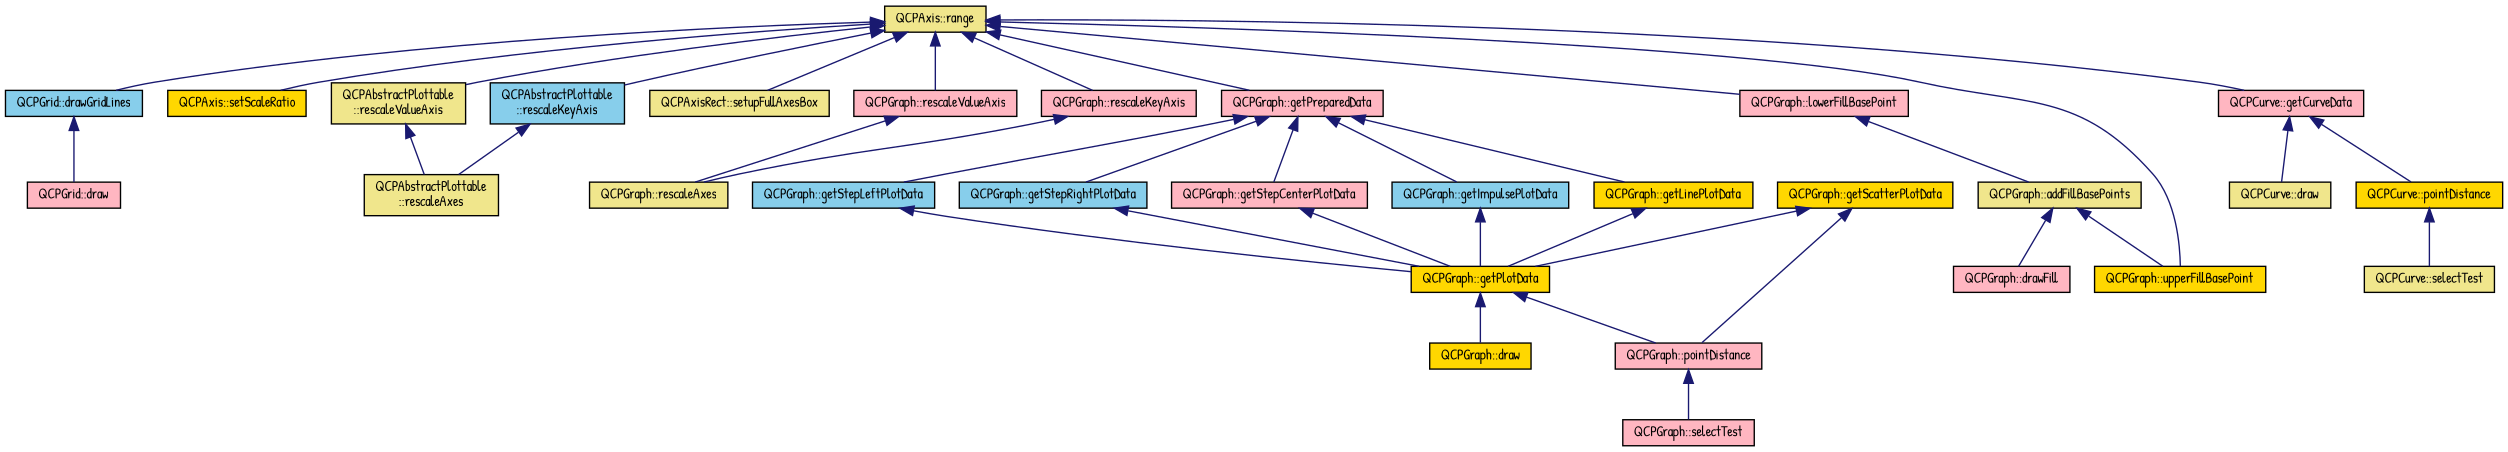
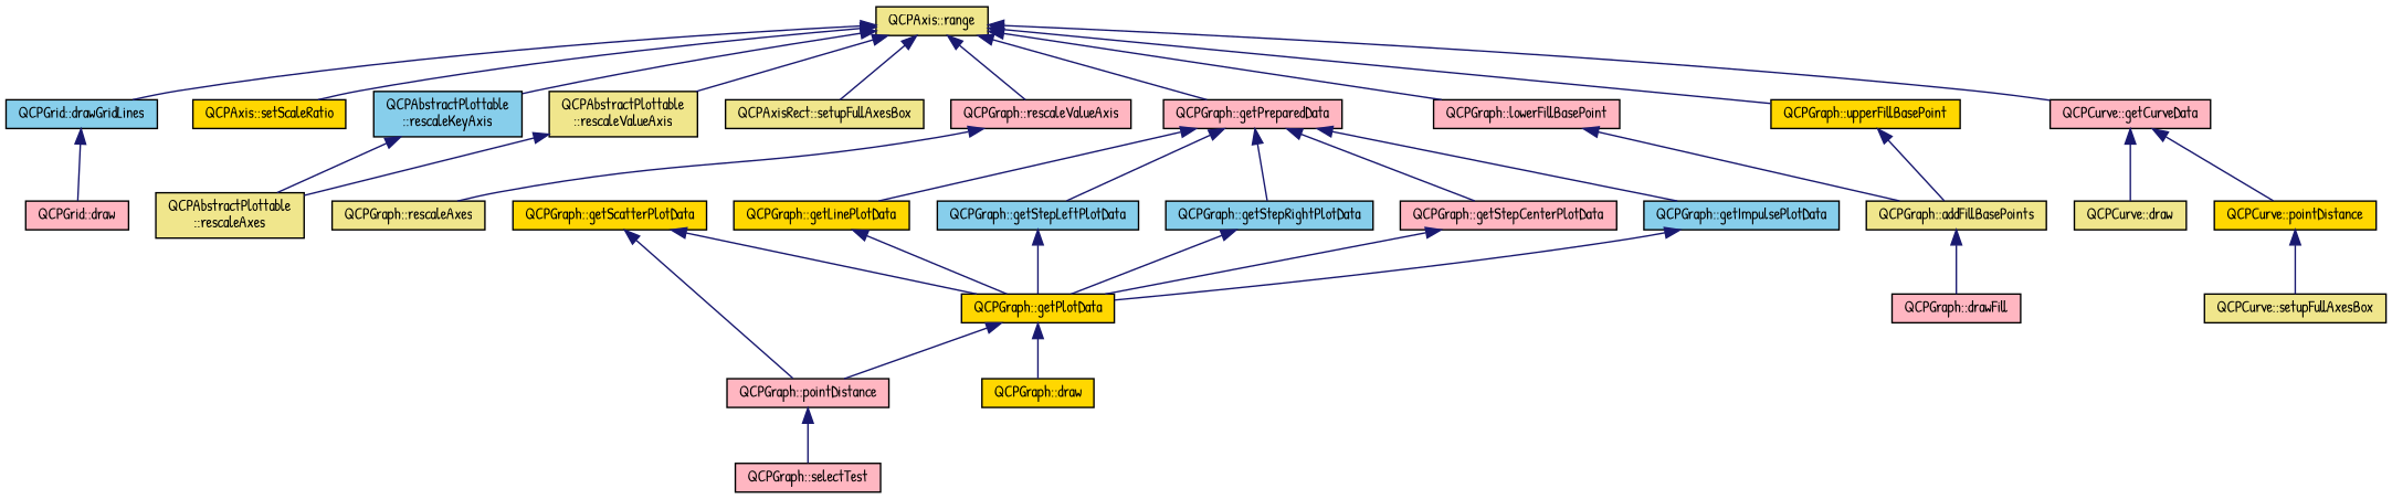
  digraph {
    fontname="Patrick Hand"
    rankdir=TB
    node [color=black fillcolor=lightpink fontname="Patrick Hand" fontsize=10 shape=record style=filled]
    edge [color=midnightblue dir=back fontname="Patrick Hand" fontsize=10 labelfontname=Helvetica labelfontsize=10 style=solid]
    n1 [fillcolor=khaki fontcolor=black height=0.2 label="QCPAxis::range" width=0.4]
    n2 [fillcolor=skyblue height=0.2 label="QCPGrid::drawGridLines" width=0.4]
    n3 [fillcolor=gold height=0.2 label="QCPAxis::setScaleRatio" width=0.4]
    n4 [fillcolor=skyblue height=0.2 label="QCPAbstractPlottable\l::rescaleKeyAxis" width=0.4]
    n5 [fillcolor=khaki height=0.2 label="QCPAbstractPlottable\l::rescaleValueAxis" width=0.4]
    n6 [fillcolor=khaki height=0.2 label="QCPAxisRect::setupFullAxesBox" width=0.4]
-   n7 [height=0.2 label="QCPGraph::rescaleKeyAxis" width=0.4]
    n8 [height=0.2 label="QCPGraph::rescaleValueAxis" width=0.4]
    n9 [height=0.2 label="QCPGraph::getPreparedData" width=0.4]
    n10 [height=0.2 label="QCPGraph::lowerFillBasePoint" width=0.4]
    n11 [fillcolor=gold height=0.2 label="QCPGraph::upperFillBasePoint" width=0.4]
    n12 [height=0.2 label="QCPCurve::getCurveData" width=0.4]
    n13 [height=0.2 label="QCPGrid::draw" width=0.4]
    n14 [fillcolor=khaki height=0.2 label="QCPAbstractPlottable\l::rescaleAxes" width=0.4]
    n15 [fillcolor=khaki height=0.2 label="QCPGraph::rescaleAxes" width=0.4]
    n16 [fillcolor=gold height=0.2 label="QCPGraph::getLinePlotData" width=0.4]
    n17 [fillcolor=skyblue height=0.2 label="QCPGraph::getStepLeftPlotData" width=0.4]
    n18 [fillcolor=skyblue height=0.2 label="QCPGraph::getStepRightPlotData" width=0.4]
    n19 [height=0.2 label="QCPGraph::getStepCenterPlotData" width=0.4]
    n20 [fillcolor=skyblue height=0.2 label="QCPGraph::getImpulsePlotData" width=0.4]
    n21 [fillcolor=khaki height=0.2 label="QCPGraph::addFillBasePoints" width=0.4]
    n22 [fillcolor=khaki height=0.2 label="QCPCurve::draw" width=0.4]
    n23 [fillcolor=gold height=0.2 label="QCPCurve::pointDistance" width=0.4]
    n24 [fillcolor=gold height=0.2 label="QCPGraph::getScatterPlotData" width=0.4]
    n25 [fillcolor=gold height=0.2 label="QCPGraph::getPlotData" width=0.4]
    n26 [height=0.2 label="QCPGraph::pointDistance" width=0.4]
    n27 [fillcolor=gold height=0.2 label="QCPGraph::draw" width=0.4]
    n28 [height=0.2 label="QCPGraph::selectTest" width=0.4]
    n29 [height=0.2 label="QCPGraph::drawFill" width=0.4]
-   n30 [fillcolor=khaki height=0.2 label="QCPCurve::selectTest" width=0.4]
+   n30 [fillcolor=khaki height=0.2 label="QCPCurve::setupFullAxesBox" width=0.4]
    n1 -> n2
    n1 -> n3
    n1 -> n4
    n1 -> n5
    n1 -> n6
-   n1 -> n7
    n1 -> n8
    n1 -> n9
    n1 -> n10
    n1 -> n11
    n1 -> n12
    n2 -> n13
    n4 -> n14
    n5 -> n14
-   n7 -> n15
    n8 -> n15
    n9 -> n16
    n9 -> n17
    n9 -> n18
    n9 -> n19
    n9 -> n20
    n10 -> n21
-   n21 -> n11
+   n11 -> n21
    n12 -> n22
    n12 -> n23
    n16 -> n25
    n17 -> n25
    n18 -> n25
    n19 -> n25
    n20 -> n25
    n21 -> n29
    n23 -> n30
    n24 -> n25
    n24 -> n26
    n25 -> n26
    n25 -> n27
    n26 -> n28
  }
